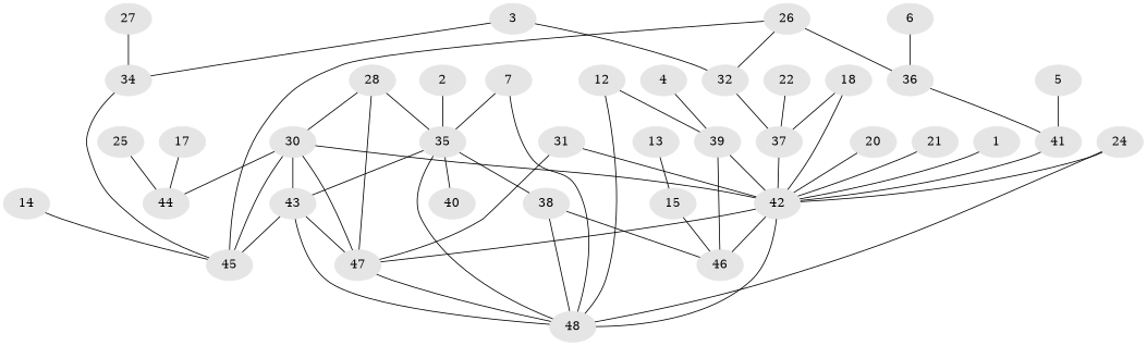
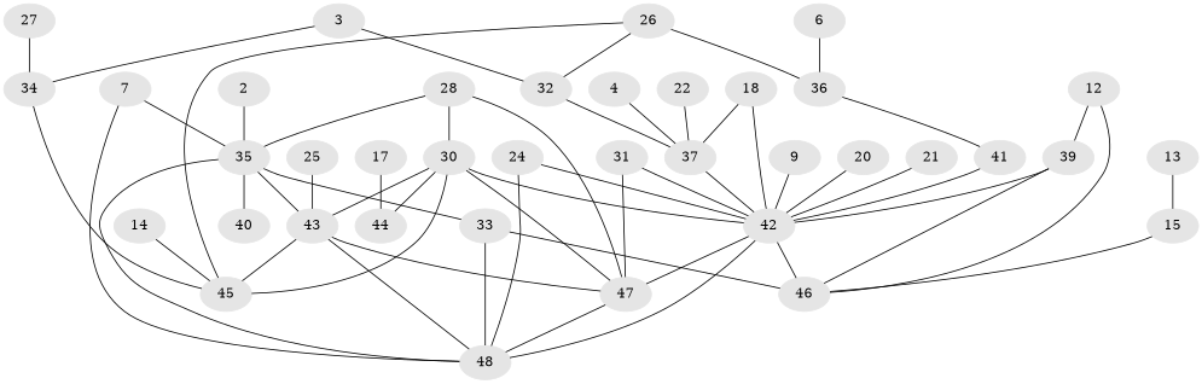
  graph {
    node [color=gray90 style=filled]
    edge [weight=1.0]
-   1
+   1 [label=9]
    42
    48
    46
    47
    2
    35
    43
-   38
+   38 [label=33]
    40
    3
    32
    34
    37
    45
    4
-   5
    41
    6
    36
    7
    12
    39
    13
    15
    14
    17
    44
    18
    20
    21
    22
    24
    25
    26
    27
    28
    30
    31
    1 -- 42
    42 -- 48
    42 -- 46 [weight=2.0]
    42 -- 47
    47 -- 48
    2 -- 35
    35 -- 48
    35 -- 43
    35 -- 38
    35 -- 40
    43 -- 48
    43 -- 47
    43 -- 45
    38 -- 48
    38 -- 46
    3 -- 32
    3 -- 34
    32 -- 37
    34 -- 45
    37 -- 42
-   4 -- 39
-   5 -- 41
+   4 -- 37
    41 -- 42
    6 -- 36
    36 -- 41
    7 -- 48
    7 -- 35
-   12 -- 48
+   12 -- 46
    12 -- 39
    39 -- 42
    39 -- 46
    13 -- 15
    15 -- 46
    14 -- 45
    17 -- 44
    18 -- 42
    18 -- 37
    20 -- 42
    21 -- 42
    22 -- 37
    24 -- 42
    24 -- 48
-   25 -- 44
+   25 -- 43
    26 -- 32
    26 -- 45
    26 -- 36 [weight=2.0]
    27 -- 34
    28 -- 47
    28 -- 35
    28 -- 30
    30 -- 42
    30 -- 47
    30 -- 43
    30 -- 45 [weight=2.0]
    30 -- 44
    31 -- 42
    31 -- 47
  }
